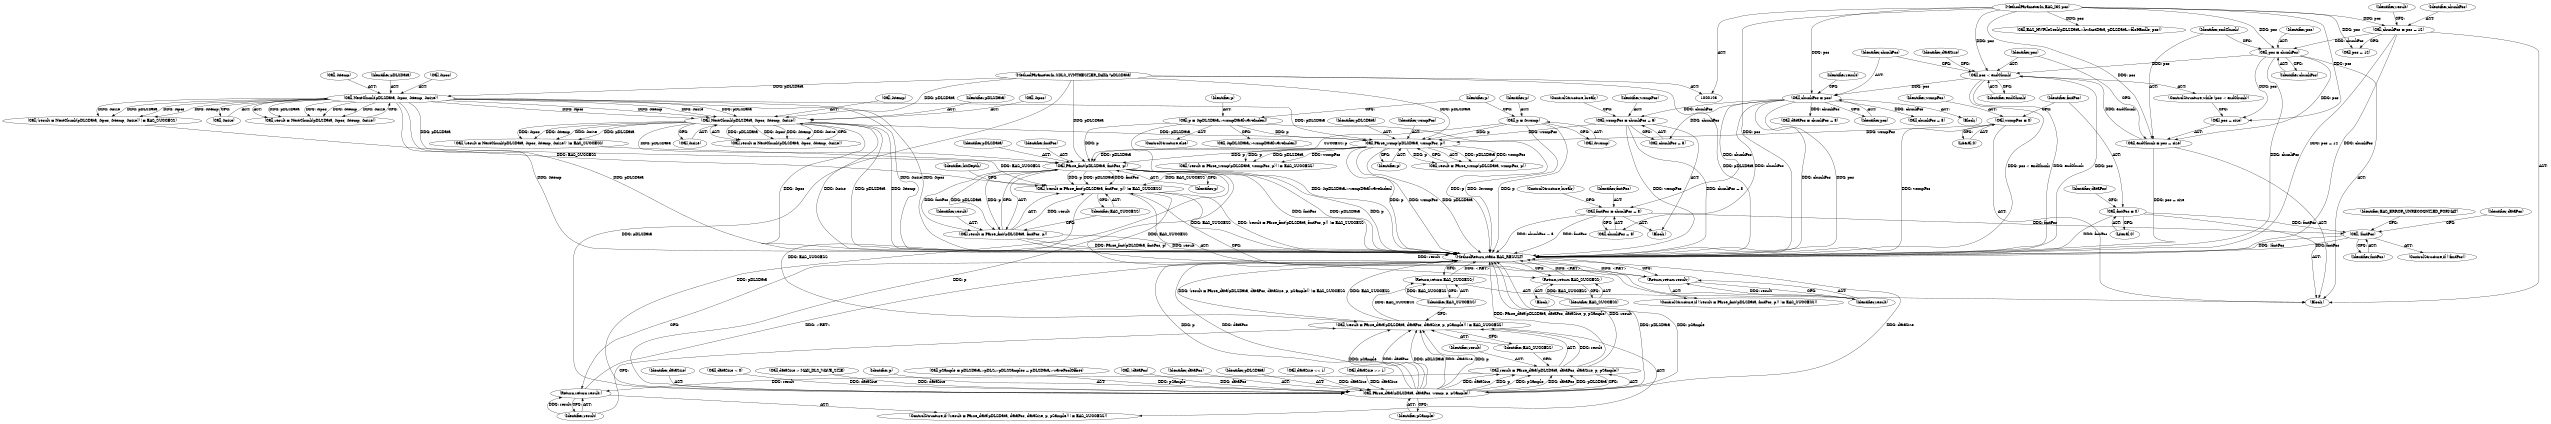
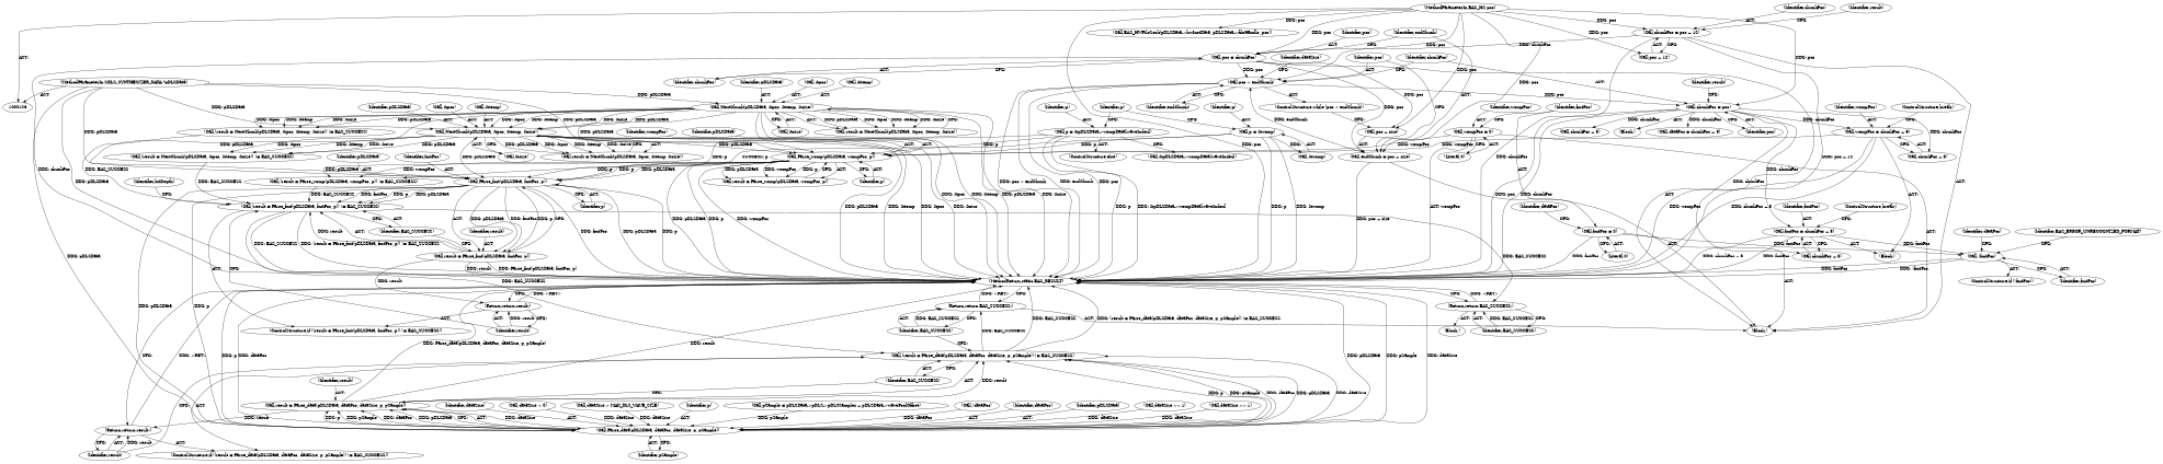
  digraph {
    n1 [label="(Call,Parse_fmt(pDLSData, fmtPos, p))"]
    n2 [label="(Call,(result = Parse_fmt(pDLSData, fmtPos, p)) != EAS_SUCCESS)"]
    n3 [label="(Call,result = Parse_fmt(pDLSData, fmtPos, p))"]
-   n4 [label="(Call,Parse_data(pDLSData, dataPos, wsmp, p, pSample))"]
+   n4 [label="(Call,Parse_data(pDLSData, dataPos, dataSize, p, pSample))"]
    n5 [label="(Identifier,p)"]
    n6 [label="(MethodReturn,static EAS_RESULT)"]
    n7 [label="(Return,return EAS_SUCCESS;)"]
    n8 [label="(Call,(result = Parse_data(pDLSData, dataPos, dataSize, p, pSample)) != EAS_SUCCESS)"]
    n9 [label="(ControlStructure,if ((result = Parse_fmt(pDLSData, fmtPos, p)) != EAS_SUCCESS))"]
    n10 [label="(Identifier,EAS_SUCCESS)"]
    n11 [label="(Return,return result;)"]
    n12 [label="(Call,result = Parse_data(pDLSData, dataPos, dataSize, p, pSample))"]
    n13 [label="(Identifier,pSample)"]
    n14 [label="(Return,return EAS_SUCCESS;)"]
    n15 [label="(Return,return result;)"]
    n16 [label="(Call,NextChunk(pDLSData, &pos, &temp, &size))"]
    n17 [label="(Call,Parse_wsmp(pDLSData, wsmpPos, p))"]
    n18 [label="(Call,(result = NextChunk(pDLSData, &pos, &temp, &size)) != EAS_SUCCESS)"]
    n19 [label="(Call,&size)"]
    n20 [label="(Call,result = NextChunk(pDLSData, &pos, &temp, &size))"]
    n21 [label="(Identifier,p)"]
    n22 [label="(Call,(result = Parse_wsmp(pDLSData, wsmpPos, p)) != EAS_SUCCESS)"]
    n23 [label="(Call,result = Parse_wsmp(pDLSData, wsmpPos, p))"]
    n24 [label="(Call,NextChunk(pDLSData, &pos, &temp, &size))"]
    n25 [label="(Call,&size)"]
    n26 [label="(Call,(result = NextChunk(pDLSData, &pos, &temp, &size)) != EAS_SUCCESS)"]
    n27 [label="(Call,result = NextChunk(pDLSData, &pos, &temp, &size))"]
    n28 [label="(MethodParameterIn,SDLS_SYNTHESIZER_DATA *pDLSData)"]
    1000123
    n30 [label="(Call,wsmpPos = chunkPos + 6)"]
    n31 [label="(Call,chunkPos + 8)"]
    n32 [label="(Block,)"]
    n33 [label="(Call,chunkPos = pos)"]
    n34 [label="(Call,fmtPos = chunkPos + 8)"]
    n35 [label="(Identifier,pos)"]
    n36 [label="(Call,chunkPos + 8)"]
    n37 [label="(Block,)"]
    n38 [label="(Call,chunkPos + 8)"]
    n39 [label="(Call,dataPos = chunkPos + 8)"]
    n40 [label="(Call,!fmtPos)"]
    n41 [label="(Call,pos < endChunk)"]
    n42 [label="(ControlStructure,while (pos < endChunk))"]
    n43 [label="(Identifier,endChunk)"]
    n44 [label="(Call,pos + size)"]
    n45 [label="(MethodParameterIn,EAS_I32 pos)"]
    n46 [label="(Call,pos = chunkPos)"]
    n47 [label="(Call,chunkPos = pos + 12)"]
    n48 [label="(Call,endChunk = pos + size)"]
    n49 [label="(Call,EAS_HWFileSeek(pDLSData->hwInstData, pDLSData->fileHandle, pos))"]
    n50 [label="(Call,pos + 12)"]
    n51 [label="(Identifier,chunkPos)"]
    n52 [label="(Block,)"]
    n53 [label="(Call,wsmpPos = 0)"]
    n54 [label="(Literal,0)"]
    n55 [label="(Call,p = &pDLSData->wsmpData[waveIndex])"]
    n56 [label="(ControlStructure,else)"]
    n57 [label="(Call,&pDLSData->wsmpData[waveIndex])"]
    n58 [label="(Call,p = &wsmp)"]
    n59 [label="(Call,&wsmp)"]
    n60 [label="(ControlStructure,if (!fmtPos))"]
    n61 [label="(Identifier,fmtPos)"]
    n62 [label="(Call,fmtPos = 0)"]
    n63 [label="(Literal,0)"]
    n64 [label="(Block,)"]
    n65 [label="(Identifier,EAS_SUCCESS)"]
    n66 [label="(Identifier,EAS_SUCCESS)"]
    n67 [label="(ControlStructure,if ((result = Parse_data(pDLSData, dataPos, dataSize, p, pSample)) != EAS_SUCCESS))"]
    n68 [label="(Identifier,EAS_SUCCESS)"]
    n69 [label="(Identifier,result)"]
    n70 [label="(Identifier,result)"]
    n71 [label="(Identifier,pDLSData)"]
    n72 [label="(Identifier,wsmpPos)"]
    n73 [label="(Identifier,dataSize)"]
    n74 [label="(Identifier,p)"]
    n75 [label="(Identifier,pDLSData)"]
    n76 [label="(Call,dataSize < 0)"]
    n77 [label="(Call,dataSize > MAX_DLS_WAVE_SIZE)"]
    n78 [label="(Call,&pos)"]
    n79 [label="(Identifier,dataPos)"]
    n80 [label="(Identifier,p)"]
    n81 [label="(Identifier,wsmpPos)"]
    n82 [label="(Identifier,endChunk)"]
    n83 [label="(Call,pSample = pDLSData->pDLS->pDLSSamples + pDLSData->wavePoolOffset)"]
    n84 [label="(Identifier,pDLSData)"]
    n85 [label="(Identifier,fmtPos)"]
    n86 [label="(Identifier,result)"]
    n87 [label="(Identifier,result)"]
    n88 [label="(Identifier,wsmpPos)"]
    n89 [label="(Call,!dataPos)"]
    n90 [label="(Identifier,pos)"]
    n91 [label="(Identifier,pos)"]
    n92 [label="(Identifier,result)"]
    n93 [label="(Identifier,dataSize)"]
    n94 [label="(Identifier,pDLSData)"]
    n95 [label="(Identifier,fmtPos)"]
    n96 [label="(Identifier,dataPos)"]
    n97 [label="(Identifier,result)"]
    n98 [label="(Call,&temp)"]
    n99 [label="(Identifier,p)"]
    n100 [label="(Identifier,fmtPos)"]
    n101 [label="(ControlStructure,break;)"]
    n102 [label="(Identifier,chunkPos)"]
    n103 [label="(Call,&pos)"]
    n104 [label="(Identifier,p)"]
    n105 [label="(Identifier,chunkPos)"]
    n106 [label="(Identifier,bitDepth)"]
    n107 [label="(ControlStructure,break;)"]
    n108 [label="(Identifier,dataPos)"]
    n109 [label="(Identifier,pDLSData)"]
    n110 [label="(Call,dataSize << 1)"]
    n111 [label="(Call,&temp)"]
    n112 [label="(Call,dataSize >> 1)"]
    n113 [label="(Identifier,EAS_ERROR_UNRECOGNIZED_FORMAT)"]
    n1 -> n2 [label="DDG: pDLSData"]
    n1 -> n2 [label="DDG: fmtPos"]
    n1 -> n2 [label="DDG: p"]
    n1 -> n3 [label="AST: "]
    n1 -> n3 [label="DDG: pDLSData"]
    n1 -> n3 [label="DDG: fmtPos"]
    n1 -> n3 [label="DDG: p"]
    n1 -> n4 [label="DDG: pDLSData"]
    n1 -> n4 [label="DDG: p"]
    n1 -> n5 [label="CFG: "]
    n1 -> n6 [label="DDG: fmtPos"]
    n1 -> n6 [label="DDG: pDLSData"]
    n1 -> n6 [label="DDG: p"]
    n2 -> n6 [label="DDG: (result = Parse_fmt(pDLSData, fmtPos, p)) != EAS_SUCCESS"]
    n2 -> n6 [label="DDG: EAS_SUCCESS"]
    n2 -> n7 [label="DDG: EAS_SUCCESS"]
    n2 -> n8 [label="DDG: EAS_SUCCESS"]
    n2 -> n9 [label="AST: "]
    n2 -> n10 [label="CFG: "]
    n3 -> n1 [label="CFG: "]
    n3 -> n2 [label="AST: "]
    n3 -> n2 [label="DDG: result"]
    n3 -> n6 [label="DDG: Parse_fmt(pDLSData, fmtPos, p)"]
    n3 -> n6 [label="DDG: result"]
    n3 -> n11 [label="DDG: result"]
    n4 -> n6 [label="DDG: pDLSData"]
    n4 -> n6 [label="DDG: pSample"]
    n4 -> n6 [label="DDG: dataSize"]
    n4 -> n6 [label="DDG: p"]
    n4 -> n6 [label="DDG: dataPos"]
    n4 -> n8 [label="DDG: dataSize"]
    n4 -> n8 [label="DDG: p"]
    n4 -> n8 [label="DDG: pSample"]
    n4 -> n8 [label="DDG: dataPos"]
    n4 -> n8 [label="DDG: pDLSData"]
    n4 -> n12 [label="AST: "]
    n4 -> n12 [label="DDG: dataSize"]
    n4 -> n12 [label="DDG: p"]
    n4 -> n12 [label="DDG: pSample"]
    n4 -> n12 [label="DDG: dataPos"]
    n4 -> n12 [label="DDG: pDLSData"]
    n4 -> n13 [label="CFG: "]
    n5 -> n1 [label="AST: "]
    n6 -> n7 [label="CFG: "]
    n6 -> n11 [label="CFG: "]
    n6 -> n14 [label="CFG: "]
    n6 -> n15 [label="CFG: "]
    n7 -> n6 [label="DDG: <RET>"]
    n7 -> n64 [label="AST: "]
    n7 -> n65 [label="CFG: "]
    n8 -> n6 [label="DDG: (result = Parse_data(pDLSData, dataPos, dataSize, p, pSample)) != EAS_SUCCESS"]
    n8 -> n6 [label="DDG: EAS_SUCCESS"]
    n8 -> n14 [label="DDG: EAS_SUCCESS"]
    n8 -> n66 [label="CFG: "]
    n8 -> n67 [label="AST: "]
    n10 -> n2 [label="AST: "]
    n10 -> n3 [label="CFG: "]
    n11 -> n6 [label="DDG: <RET>"]
    n11 -> n9 [label="AST: "]
    n11 -> n69 [label="CFG: "]
    n12 -> n4 [label="CFG: "]
    n12 -> n6 [label="DDG: Parse_data(pDLSData, dataPos, dataSize, p, pSample)"]
    n12 -> n6 [label="DDG: result"]
    n12 -> n8 [label="AST: "]
    n12 -> n8 [label="DDG: result"]
    n12 -> n15 [label="DDG: result"]
    n13 -> n4 [label="AST: "]
    n14 -> n6 [label="DDG: <RET>"]
    n14 -> n52 [label="AST: "]
    n14 -> n68 [label="CFG: "]
    n15 -> n6 [label="DDG: <RET>"]
    n15 -> n67 [label="AST: "]
    n15 -> n70 [label="CFG: "]
    n16 -> n1 [label="DDG: pDLSData"]
    n16 -> n6 [label="DDG: &size"]
    n16 -> n6 [label="DDG: pDLSData"]
    n16 -> n6 [label="DDG: &temp"]
    n16 -> n6 [label="DDG: &pos"]
    n16 -> n17 [label="DDG: pDLSData"]
    n16 -> n18 [label="DDG: pDLSData"]
    n16 -> n18 [label="DDG: &pos"]
    n16 -> n18 [label="DDG: &temp"]
    n16 -> n18 [label="DDG: &size"]
    n16 -> n19 [label="CFG: "]
    n16 -> n20 [label="AST: "]
    n16 -> n20 [label="DDG: pDLSData"]
    n16 -> n20 [label="DDG: &pos"]
    n16 -> n20 [label="DDG: &temp"]
    n16 -> n20 [label="DDG: &size"]
    n17 -> n1 [label="DDG: pDLSData"]
    n17 -> n1 [label="DDG: p"]
    n17 -> n6 [label="DDG: p"]
    n17 -> n6 [label="DDG: wsmpPos"]
    n17 -> n6 [label="DDG: pDLSData"]
    n17 -> n21 [label="CFG: "]
    n17 -> n22 [label="DDG: pDLSData"]
    n17 -> n22 [label="DDG: wsmpPos"]
    n17 -> n22 [label="DDG: p"]
    n17 -> n23 [label="AST: "]
    n17 -> n23 [label="DDG: pDLSData"]
    n17 -> n23 [label="DDG: wsmpPos"]
    n17 -> n23 [label="DDG: p"]
    n18 -> n2 [label="DDG: EAS_SUCCESS"]
    n19 -> n16 [label="AST: "]
    n20 -> n16 [label="CFG: "]
    n21 -> n17 [label="AST: "]
    n22 -> n2 [label="DDG: EAS_SUCCESS"]
    n23 -> n17 [label="CFG: "]
    n24 -> n1 [label="DDG: pDLSData"]
    n24 -> n6 [label="DDG: &size"]
    n24 -> n6 [label="DDG: &pos"]
    n24 -> n6 [label="DDG: &temp"]
    n24 -> n6 [label="DDG: pDLSData"]
    n24 -> n16 [label="DDG: pDLSData"]
    n24 -> n16 [label="DDG: &pos"]
    n24 -> n16 [label="DDG: &temp"]
    n24 -> n16 [label="DDG: &size"]
    n24 -> n17 [label="DDG: pDLSData"]
    n24 -> n25 [label="CFG: "]
    n24 -> n26 [label="DDG: pDLSData"]
    n24 -> n26 [label="DDG: &pos"]
    n24 -> n26 [label="DDG: &temp"]
    n24 -> n26 [label="DDG: &size"]
    n24 -> n27 [label="AST: "]
    n24 -> n27 [label="DDG: pDLSData"]
    n24 -> n27 [label="DDG: &pos"]
    n24 -> n27 [label="DDG: &temp"]
    n24 -> n27 [label="DDG: &size"]
    n25 -> n24 [label="AST: "]
    n26 -> n2 [label="DDG: EAS_SUCCESS"]
    n27 -> n24 [label="CFG: "]
    n28 -> n1 [label="DDG: pDLSData"]
    n28 -> n4 [label="DDG: pDLSData"]
    n28 -> n6 [label="DDG: pDLSData"]
    n28 -> n16 [label="DDG: pDLSData"]
    n28 -> n17 [label="DDG: pDLSData"]
    n28 -> n24 [label="DDG: pDLSData"]
    n28 -> 1000123 [label="AST: "]
    n30 -> n6 [label="DDG: wsmpPos"]
    n30 -> n6 [label="DDG: chunkPos + 8"]
    n30 -> n17 [label="DDG: wsmpPos"]
    n30 -> n31 [label="CFG: "]
    n30 -> n32 [label="AST: "]
    n31 -> n30 [label="AST: "]
    n33 -> n6 [label="DDG: chunkPos"]
    n33 -> n6 [label="DDG: pos"]
    n33 -> n30 [label="DDG: chunkPos"]
    n33 -> n31 [label="DDG: chunkPos"]
    n33 -> n34 [label="DDG: chunkPos"]
    n33 -> n35 [label="CFG: "]
    n33 -> n36 [label="DDG: chunkPos"]
    n33 -> n37 [label="AST: "]
    n33 -> n38 [label="DDG: chunkPos"]
    n33 -> n39 [label="DDG: chunkPos"]
    n34 -> n6 [label="DDG: chunkPos + 8"]
    n34 -> n6 [label="DDG: fmtPos"]
    n34 -> n32 [label="AST: "]
    n34 -> n38 [label="CFG: "]
    n34 -> n40 [label="DDG: fmtPos"]
    n35 -> n33 [label="AST: "]
    n38 -> n34 [label="AST: "]
    n40 -> n6 [label="DDG: fmtPos"]
    n40 -> n6 [label="DDG: !fmtPos"]
    n40 -> n60 [label="AST: "]
    n40 -> n61 [label="CFG: "]
    n41 -> n6 [label="DDG: endChunk"]
    n41 -> n6 [label="DDG: pos"]
    n41 -> n6 [label="DDG: pos < endChunk"]
    n41 -> n33 [label="DDG: pos"]
    n41 -> n42 [label="AST: "]
    n41 -> n43 [label="CFG: "]
    n42 -> n44 [label="CFG: "]
    n43 -> n41 [label="AST: "]
    n44 -> n48 [label="AST: "]
    n45 -> n6 [label="DDG: pos"]
    n45 -> 1000123 [label="AST: "]
    n45 -> n33 [label="DDG: pos"]
    n45 -> n41 [label="DDG: pos"]
    n45 -> n44 [label="DDG: pos"]
    n45 -> n46 [label="DDG: pos"]
    n45 -> n47 [label="DDG: pos"]
    n45 -> n48 [label="DDG: pos"]
    n45 -> n49 [label="DDG: pos"]
    n45 -> n50 [label="DDG: pos"]
    n46 -> n6 [label="DDG: chunkPos"]
    n46 -> n41 [label="DDG: pos"]
    n46 -> n44 [label="DDG: pos"]
    n46 -> n48 [label="DDG: pos"]
    n46 -> n51 [label="CFG: "]
    n46 -> n52 [label="AST: "]
    n47 -> n6 [label="DDG: chunkPos"]
    n47 -> n6 [label="DDG: pos + 12"]
    n47 -> n46 [label="DDG: chunkPos"]
    n47 -> n50 [label="CFG: "]
    n47 -> n52 [label="AST: "]
    n48 -> n6 [label="DDG: pos + size"]
    n48 -> n41 [label="DDG: endChunk"]
    n48 -> n52 [label="AST: "]
+   n50 -> n47 [label="AST: "]
    n51 -> n46 [label="AST: "]
-   n53 -> n6 [label="DDG: wsmpPos"]
+   n53 -> n6 [label="AST: wsmpPos"]
    n53 -> n17 [label="DDG: wsmpPos"]
    n53 -> n52 [label="AST: "]
    n53 -> n54 [label="CFG: "]
    n54 -> n53 [label="AST: "]
    n55 -> n1 [label="DDG: p"]
    n55 -> n6 [label="DDG: p"]
    n55 -> n6 [label="DDG: &pDLSData->wsmpData[waveIndex]"]
    n55 -> n17 [label="DDG: p"]
    n55 -> n56 [label="AST: "]
    n55 -> n57 [label="CFG: "]
    n58 -> n1 [label="SUCCESS: p"]
    n58 -> n6 [label="DDG: &wsmp"]
    n58 -> n6 [label="DDG: p"]
    n58 -> n17 [label="DDG: p"]
-   n58 -> n59 [label="CFG: "]
+   n58 -> n59 [label="DDG: "]
    n59 -> n58 [label="AST: "]
    n61 -> n40 [label="AST: "]
    n62 -> n6 [label="DDG: fmtPos"]
    n62 -> n40 [label="DDG: fmtPos"]
    n62 -> n52 [label="AST: "]
    n62 -> n63 [label="CFG: "]
    n63 -> n62 [label="AST: "]
    n65 -> n7 [label="AST: "]
    n65 -> n7 [label="DDG: EAS_SUCCESS"]
    n66 -> n8 [label="AST: "]
    n66 -> n12 [label="CFG: "]
    n68 -> n8 [label="CFG: "]
    n68 -> n14 [label="AST: "]
    n68 -> n14 [label="DDG: EAS_SUCCESS"]
    n69 -> n2 [label="CFG: "]
    n69 -> n11 [label="AST: "]
    n69 -> n11 [label="DDG: result"]
    n70 -> n8 [label="CFG: "]
    n70 -> n15 [label="AST: "]
    n70 -> n15 [label="DDG: result"]
    n71 -> n1 [label="AST: "]
    n72 -> n17 [label="AST: "]
    n73 -> n4 [label="AST: "]
    n74 -> n55 [label="AST: "]
    n75 -> n16 [label="AST: "]
    n76 -> n4 [label="DDG: dataSize"]
    n77 -> n4 [label="DDG: dataSize"]
    n78 -> n16 [label="AST: "]
    n79 -> n62 [label="CFG: "]
    n80 -> n4 [label="AST: "]
    n81 -> n53 [label="AST: "]
    n82 -> n46 [label="CFG: "]
    n82 -> n48 [label="AST: "]
    n83 -> n4 [label="DDG: pSample"]
    n84 -> n24 [label="AST: "]
    n85 -> n34 [label="AST: "]
    n86 -> n33 [label="CFG: "]
    n87 -> n47 [label="CFG: "]
    n88 -> n30 [label="AST: "]
    n89 -> n4 [label="DDG: dataPos"]
    n90 -> n46 [label="AST: "]
    n91 -> n41 [label="AST: "]
    n91 -> n48 [label="CFG: "]
    n92 -> n3 [label="AST: "]
    n93 -> n41 [label="CFG: "]
    n94 -> n17 [label="AST: "]
    n95 -> n1 [label="AST: "]
    n96 -> n4 [label="AST: "]
    n97 -> n12 [label="AST: "]
    n98 -> n16 [label="AST: "]
    n99 -> n55 [label="CFG: "]
    n99 -> n58 [label="CFG: "]
    n100 -> n53 [label="CFG: "]
    n100 -> n62 [label="AST: "]
    n101 -> n34 [label="CFG: "]
    n102 -> n33 [label="AST: "]
    n102 -> n41 [label="CFG: "]
    n103 -> n24 [label="AST: "]
    n104 -> n58 [label="AST: "]
    n105 -> n47 [label="AST: "]
    n106 -> n2 [label="CFG: "]
    n107 -> n30 [label="CFG: "]
    n108 -> n40 [label="CFG: "]
    n109 -> n4 [label="AST: "]
    n110 -> n4 [label="DDG: dataSize"]
    n111 -> n24 [label="AST: "]
    n112 -> n4 [label="DDG: dataSize"]
    n113 -> n40 [label="CFG: "]
  }
